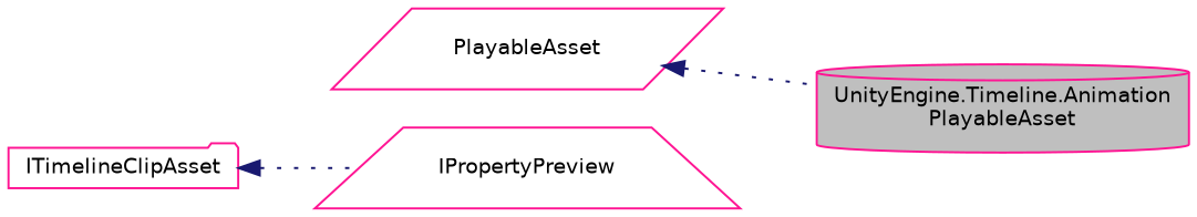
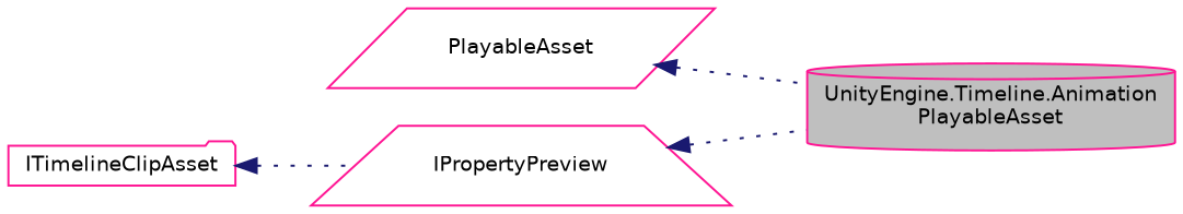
  digraph {
    rankdir=LR
    node [color=deeppink fillcolor=white fontname=Helvetica fontsize=10 style=filled]
    edge [color=midnightblue dir=back fontname=Helvetica fontsize=10 labelfontname=Helvetica labelfontsize=10 style=dotted]
    n1 [fillcolor=grey75 fontcolor=black height=0.2 label="UnityEngine.Timeline.Animation\lPlayableAsset" shape=cylinder width=0.4]
    n2 [height=0.2 label=PlayableAsset shape=parallelogram width=0.4]
    n3 [height=0.2 label=ITimelineClipAsset shape=folder width=0.4]
    n4 [height=0.2 label=IPropertyPreview shape=trapezium width=0.4]
    n2 -> n1
    n3 -> n4
+   n4 -> n1
  }
